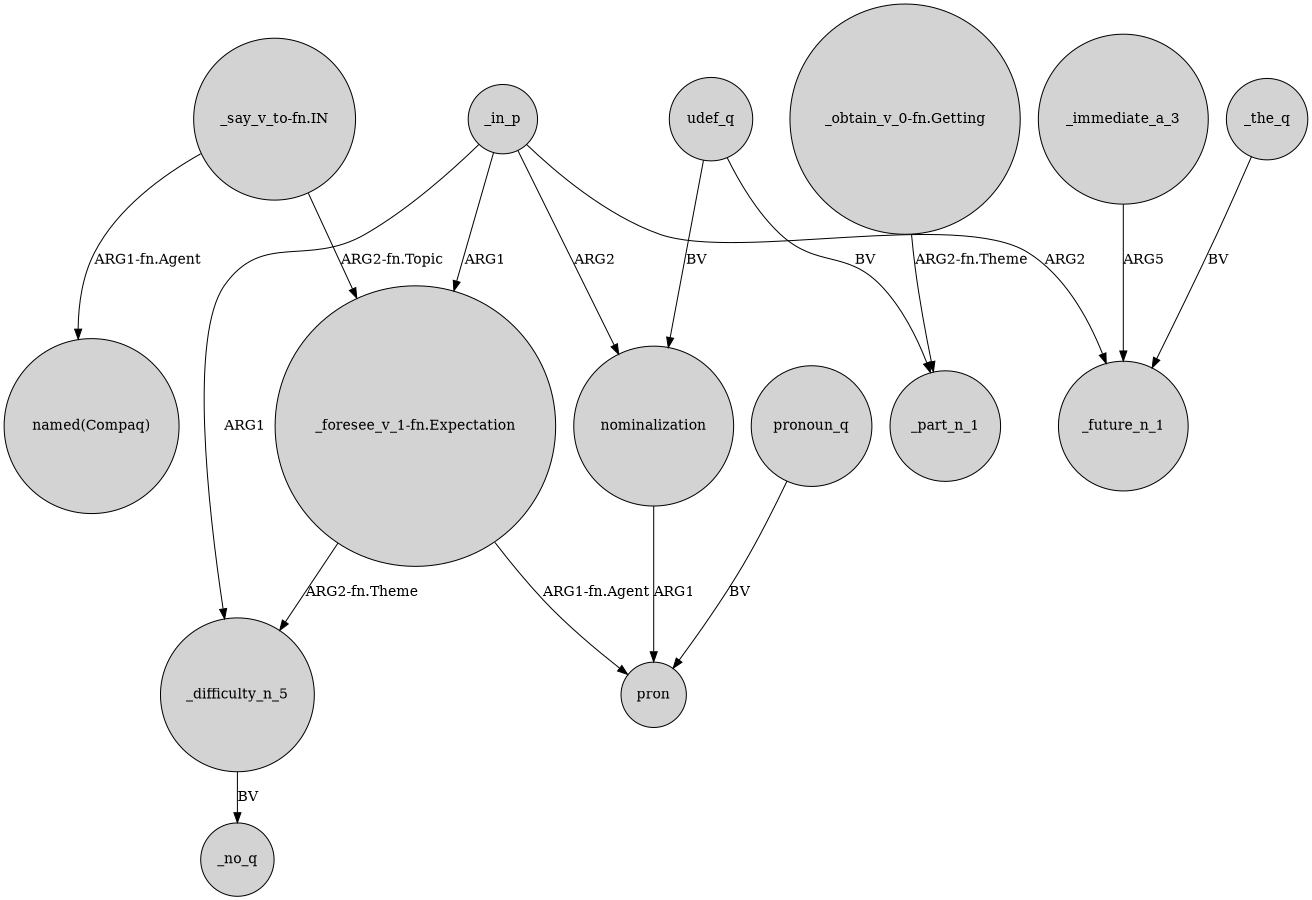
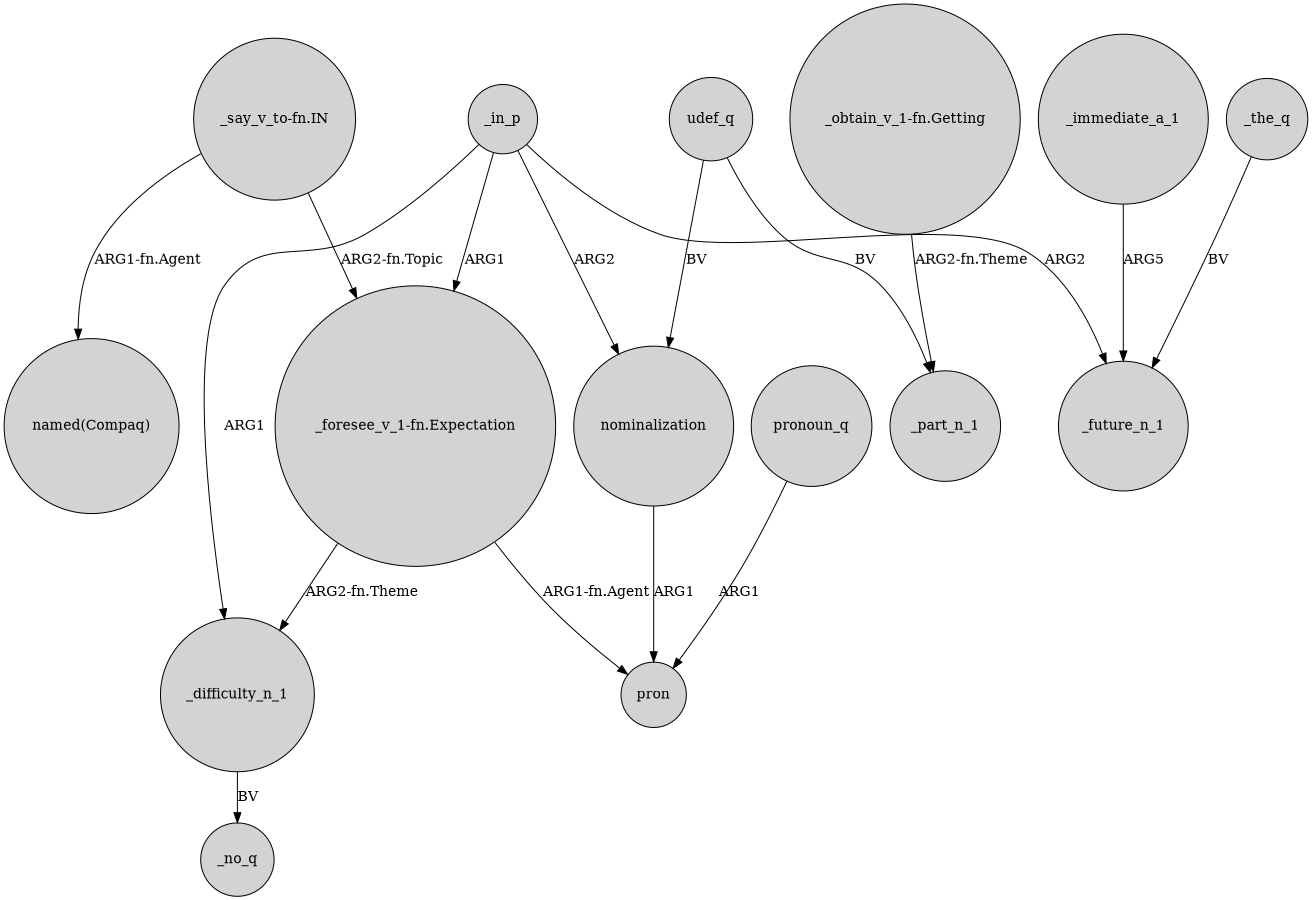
  digraph {
    node [shape=circle style=filled]
    _in_p
-   _difficulty_n_1 [label=_difficulty_n_5]
+   _difficulty_n_1
    _future_n_1
    "_foresee_v_1-fn.Expectation"
    nominalization
    _no_q
    pron
    pronoun_q
-   "_obtain_v_1-fn.Getting" [label="_obtain_v_0-fn.Getting"]
+   "_obtain_v_1-fn.Getting"
    _part_n_1
    "_say_v_to-fn.IN"
    "named(Compaq)"
    udef_q
-   _immediate_a_1 [label=_immediate_a_3]
+   _immediate_a_1
    _the_q
    _in_p -> _difficulty_n_1 [label=ARG1]
    _in_p -> _future_n_1 [label=ARG2]
    _in_p -> "_foresee_v_1-fn.Expectation" [label=ARG1]
    _in_p -> nominalization [label=ARG2]
    _difficulty_n_1 -> _no_q [label=BV]
    "_foresee_v_1-fn.Expectation" -> _difficulty_n_1 [label="ARG2-fn.Theme"]
    "_foresee_v_1-fn.Expectation" -> pron [label="ARG1-fn.Agent"]
    nominalization -> pron [label=ARG1]
-   pronoun_q -> pron [label=BV]
+   pronoun_q -> pron [label=ARG1]
    "_obtain_v_1-fn.Getting" -> _part_n_1 [label="ARG2-fn.Theme"]
    "_say_v_to-fn.IN" -> "_foresee_v_1-fn.Expectation" [label="ARG2-fn.Topic"]
    "_say_v_to-fn.IN" -> "named(Compaq)" [label="ARG1-fn.Agent"]
    udef_q -> nominalization [label=BV]
    udef_q -> _part_n_1 [label=BV]
    _immediate_a_1 -> _future_n_1 [label=ARG5]
    _the_q -> _future_n_1 [label=BV]
  }
